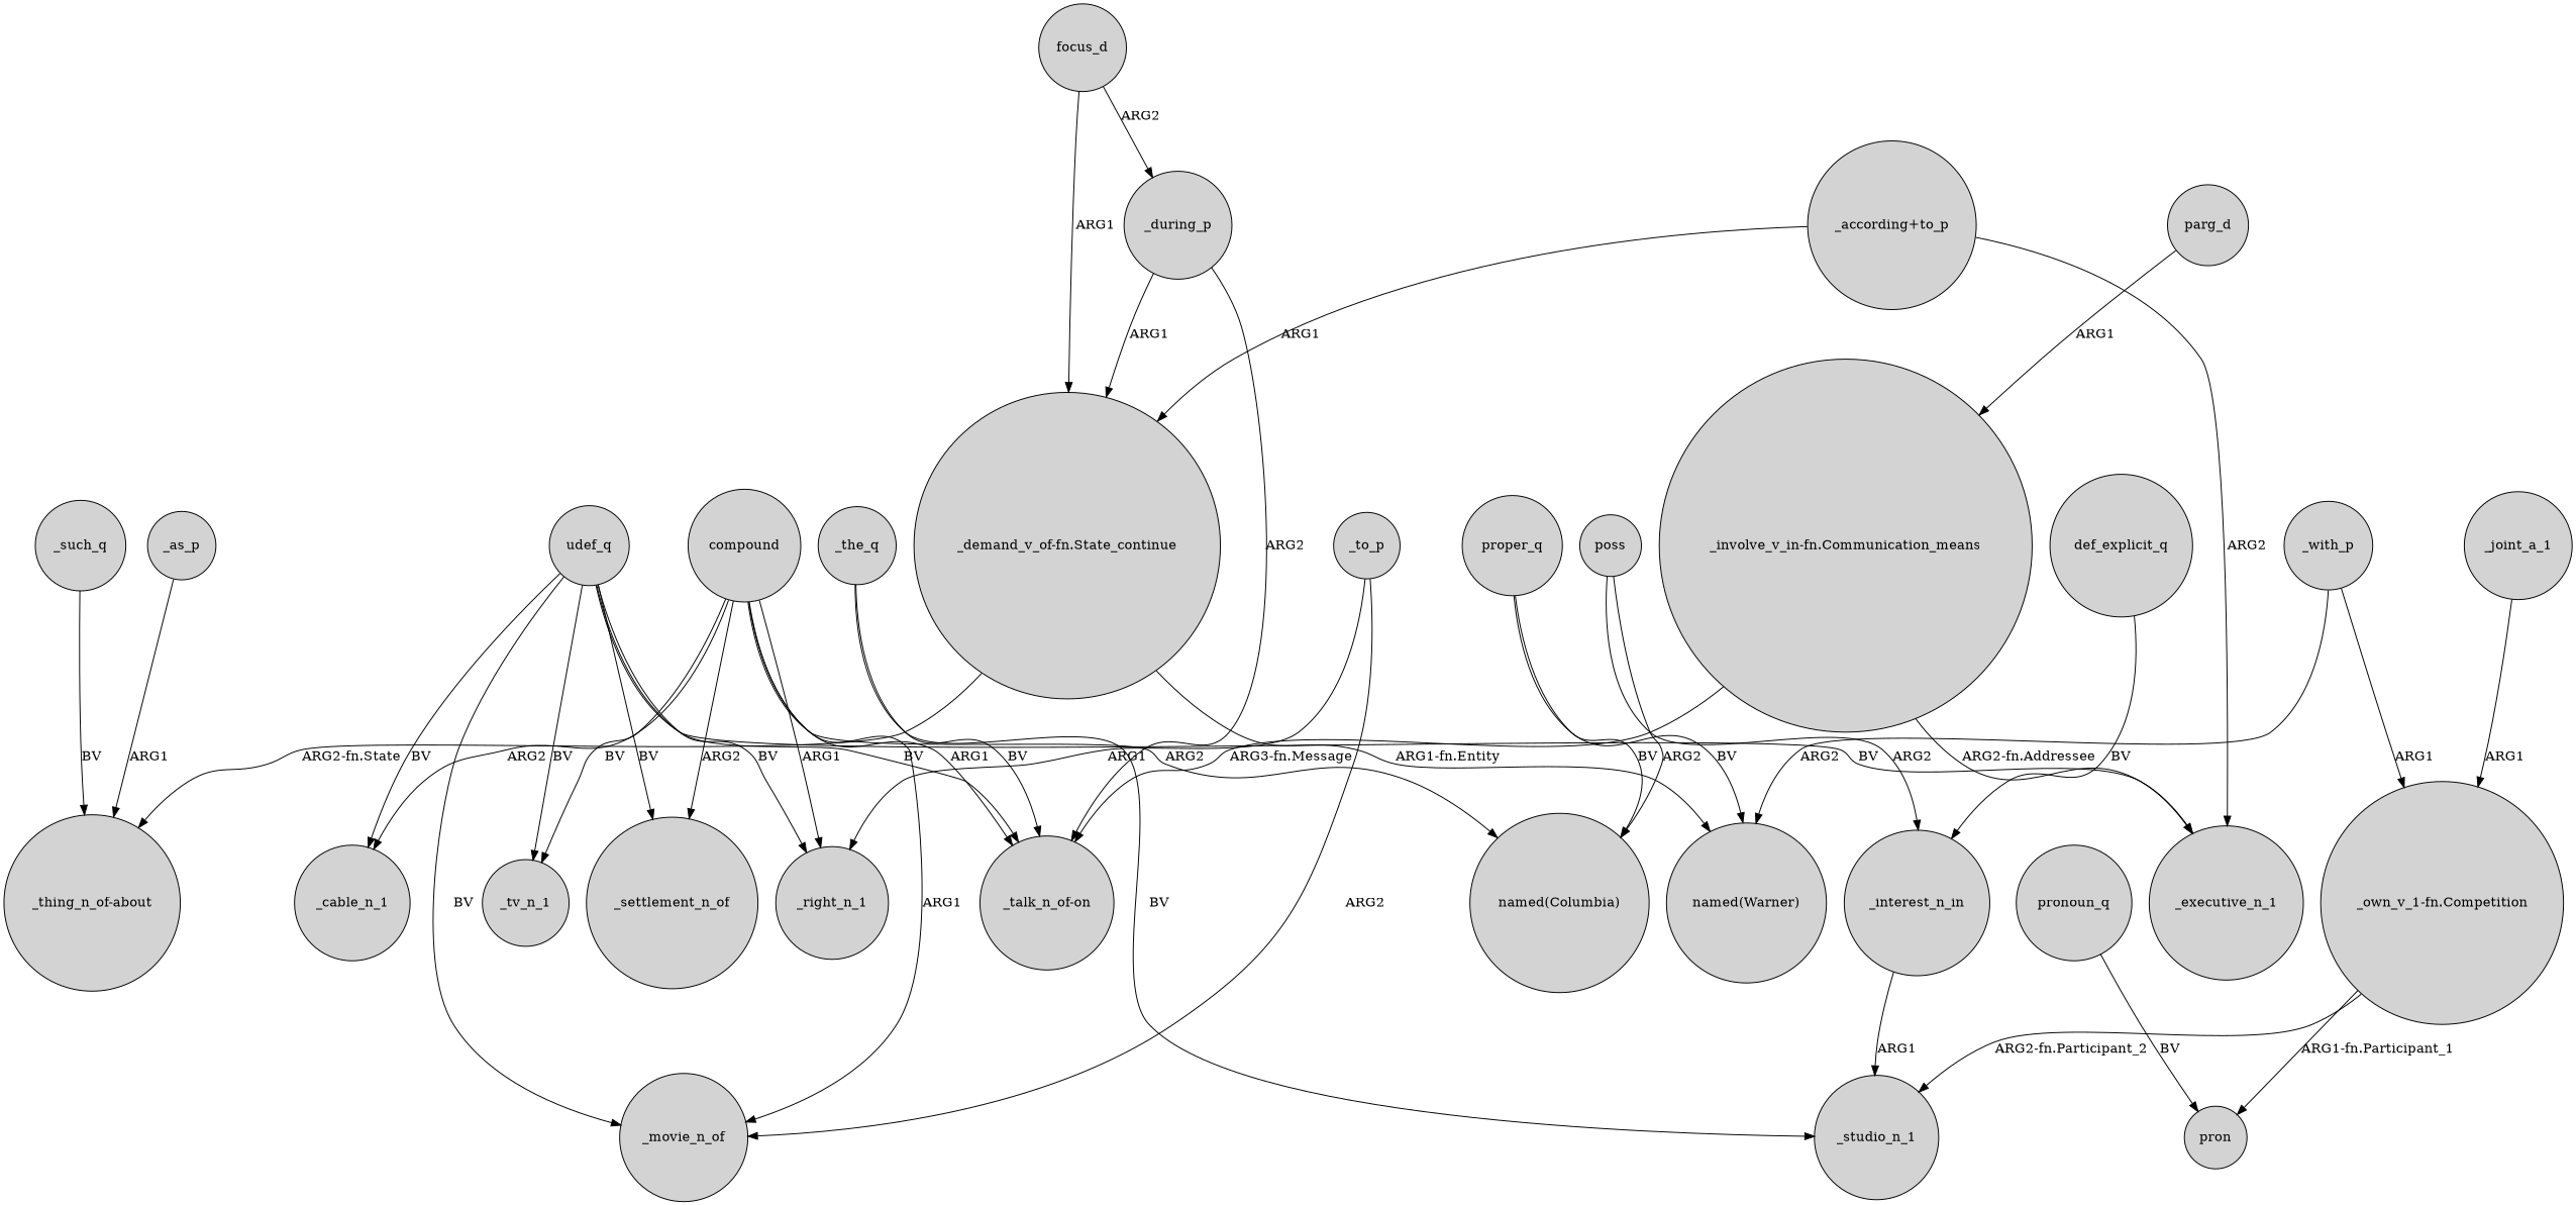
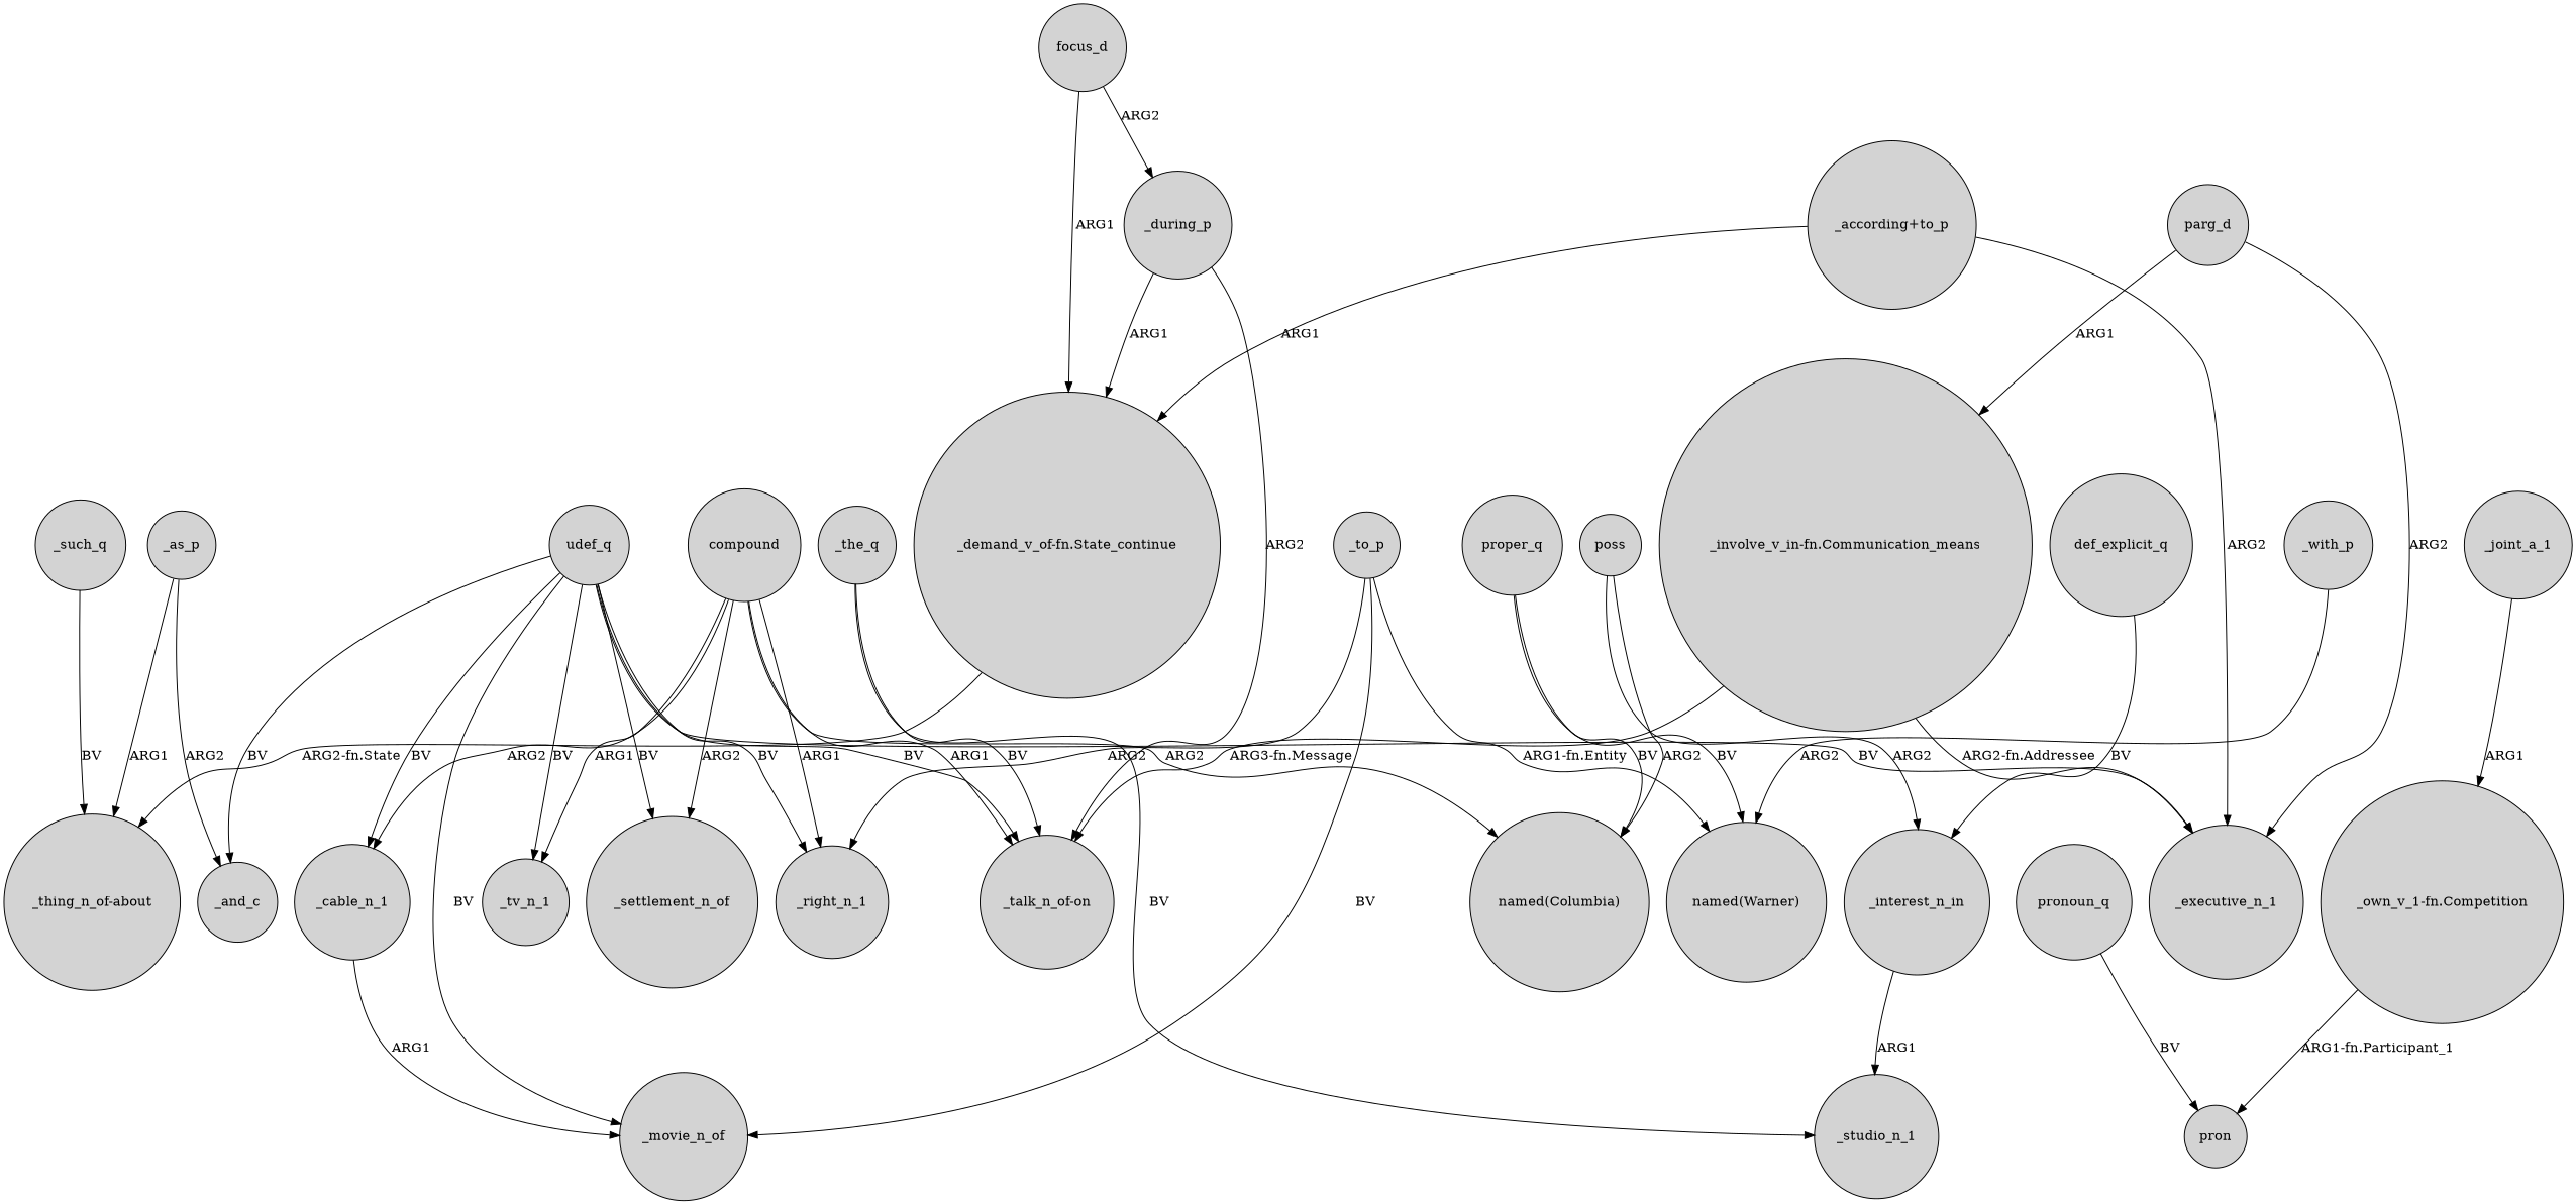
  digraph {
    node [shape=circle style=filled]
    _during_p
    "_demand_v_of-fn.State_continue"
    "_talk_n_of-on"
    "_thing_n_of-about"
    "named(Warner)"
    _to_p
    _movie_n_of
    _right_n_1
    def_explicit_q
    _interest_n_in
    _studio_n_1
    focus_d
    _such_q
    "_own_v_1-fn.Competition"
    pron
    compound
    _cable_n_1
    _settlement_n_of
    "named(Columbia)"
    _tv_n_1
    _as_p
+   _and_c
    udef_q
    _executive_n_1
    poss
    _with_p
    _joint_a_1
    pronoun_q
    _the_q
    "_involve_v_in-fn.Communication_means"
    proper_q
    "_according+to_p"
    parg_d
    _during_p -> "_demand_v_of-fn.State_continue" [label=ARG1]
    _during_p -> "_talk_n_of-on" [label=ARG2]
    "_demand_v_of-fn.State_continue" -> "_thing_n_of-about" [label="ARG2-fn.State"]
-   "_demand_v_of-fn.State_continue" -> "named(Warner)" [label="ARG1-fn.Entity"]
-   _to_p -> _movie_n_of [label=ARG2]
-   _to_p -> _right_n_1 [label=ARG1]
+   _to_p -> "named(Warner)" [label="ARG1-fn.Entity"]
+   _to_p -> _movie_n_of [label=BV]
+   _to_p -> _right_n_1 [label=ARG2]
    def_explicit_q -> _interest_n_in [label=BV]
    _interest_n_in -> _studio_n_1 [label=ARG1]
    focus_d -> _during_p [label=ARG2]
    focus_d -> "_demand_v_of-fn.State_continue" [label=ARG1]
    _such_q -> "_thing_n_of-about" [label=BV]
-   "_own_v_1-fn.Competition" -> _studio_n_1 [label="ARG2-fn.Participant_2"]
    "_own_v_1-fn.Competition" -> pron [label="ARG1-fn.Participant_1"]
    compound -> "_talk_n_of-on" [label=ARG1]
-   compound -> _movie_n_of [label=ARG1]
+   _cable_n_1 -> _movie_n_of [label=ARG1]
    compound -> _right_n_1 [label=ARG1]
    compound -> _cable_n_1 [label=ARG2]
    compound -> _settlement_n_of [label=ARG2]
    compound -> "named(Columbia)" [label=ARG2]
-   compound -> _tv_n_1 [label=BV]
+   compound -> _tv_n_1 [label=ARG1]
    _as_p -> "_thing_n_of-about" [label=ARG1]
+   _as_p -> _and_c [label=ARG2]
    udef_q -> "_talk_n_of-on" [label=BV]
    udef_q -> _movie_n_of [label=BV]
    udef_q -> _right_n_1 [label=BV]
    udef_q -> _cable_n_1 [label=BV]
    udef_q -> _settlement_n_of [label=BV]
    udef_q -> _tv_n_1 [label=BV]
+   udef_q -> _and_c [label=BV]
    udef_q -> _executive_n_1 [label=BV]
    poss -> _interest_n_in [label=ARG2]
    poss -> "named(Columbia)" [label=ARG2]
    _with_p -> "named(Warner)" [label=ARG2]
-   _with_p -> "_own_v_1-fn.Competition" [label=ARG1]
    _joint_a_1 -> "_own_v_1-fn.Competition" [label=ARG1]
    pronoun_q -> pron [label=BV]
    _the_q -> "_talk_n_of-on" [label=BV]
    _the_q -> _studio_n_1 [label=BV]
    "_involve_v_in-fn.Communication_means" -> "_talk_n_of-on" [label="ARG3-fn.Message"]
    "_involve_v_in-fn.Communication_means" -> _executive_n_1 [label="ARG2-fn.Addressee"]
    proper_q -> "named(Warner)" [label=BV]
    proper_q -> "named(Columbia)" [label=BV]
    "_according+to_p" -> "_demand_v_of-fn.State_continue" [label=ARG1]
    "_according+to_p" -> _executive_n_1 [label=ARG2]
+   parg_d -> _executive_n_1 [label=ARG2]
    parg_d -> "_involve_v_in-fn.Communication_means" [label=ARG1]
  }
